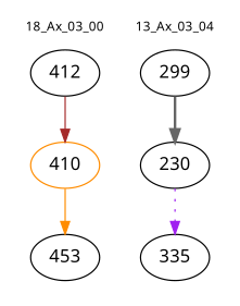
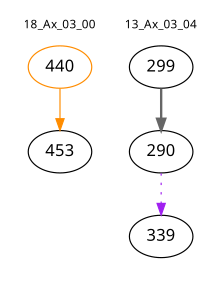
  digraph {
    fontname="Noto Sans"
    node [color=black fontname="Noto Sans"]
    edge [fontname="Noto Sans" style=solid]
-   n1 [label=412]
-   n2 [color=darkorange label=410]
+   n2 [color=darkorange label=440]
    n3 [label=453]
    n4 [label=299]
-   n5 [label=230]
-   n6 [label=335]
+   n5 [label=290]
+   n6 [label=339]
    subgraph cluster_1 {
      color=white
      fontsize=10
      label="18_Ax_03_00"
-     n1
      n2
      n3
    }
    subgraph cluster_2 {
      color=white
      fontsize=10
      label="13_Ax_03_04"
      n4
      n5
      n6
    }
-   n1 -> n2 [color=brown]
    n2 -> n3 [color=darkorange]
    n4 -> n5 [color=gray40 style=bold]
    n5 -> n6 [color=purple style=dotted]
  }
